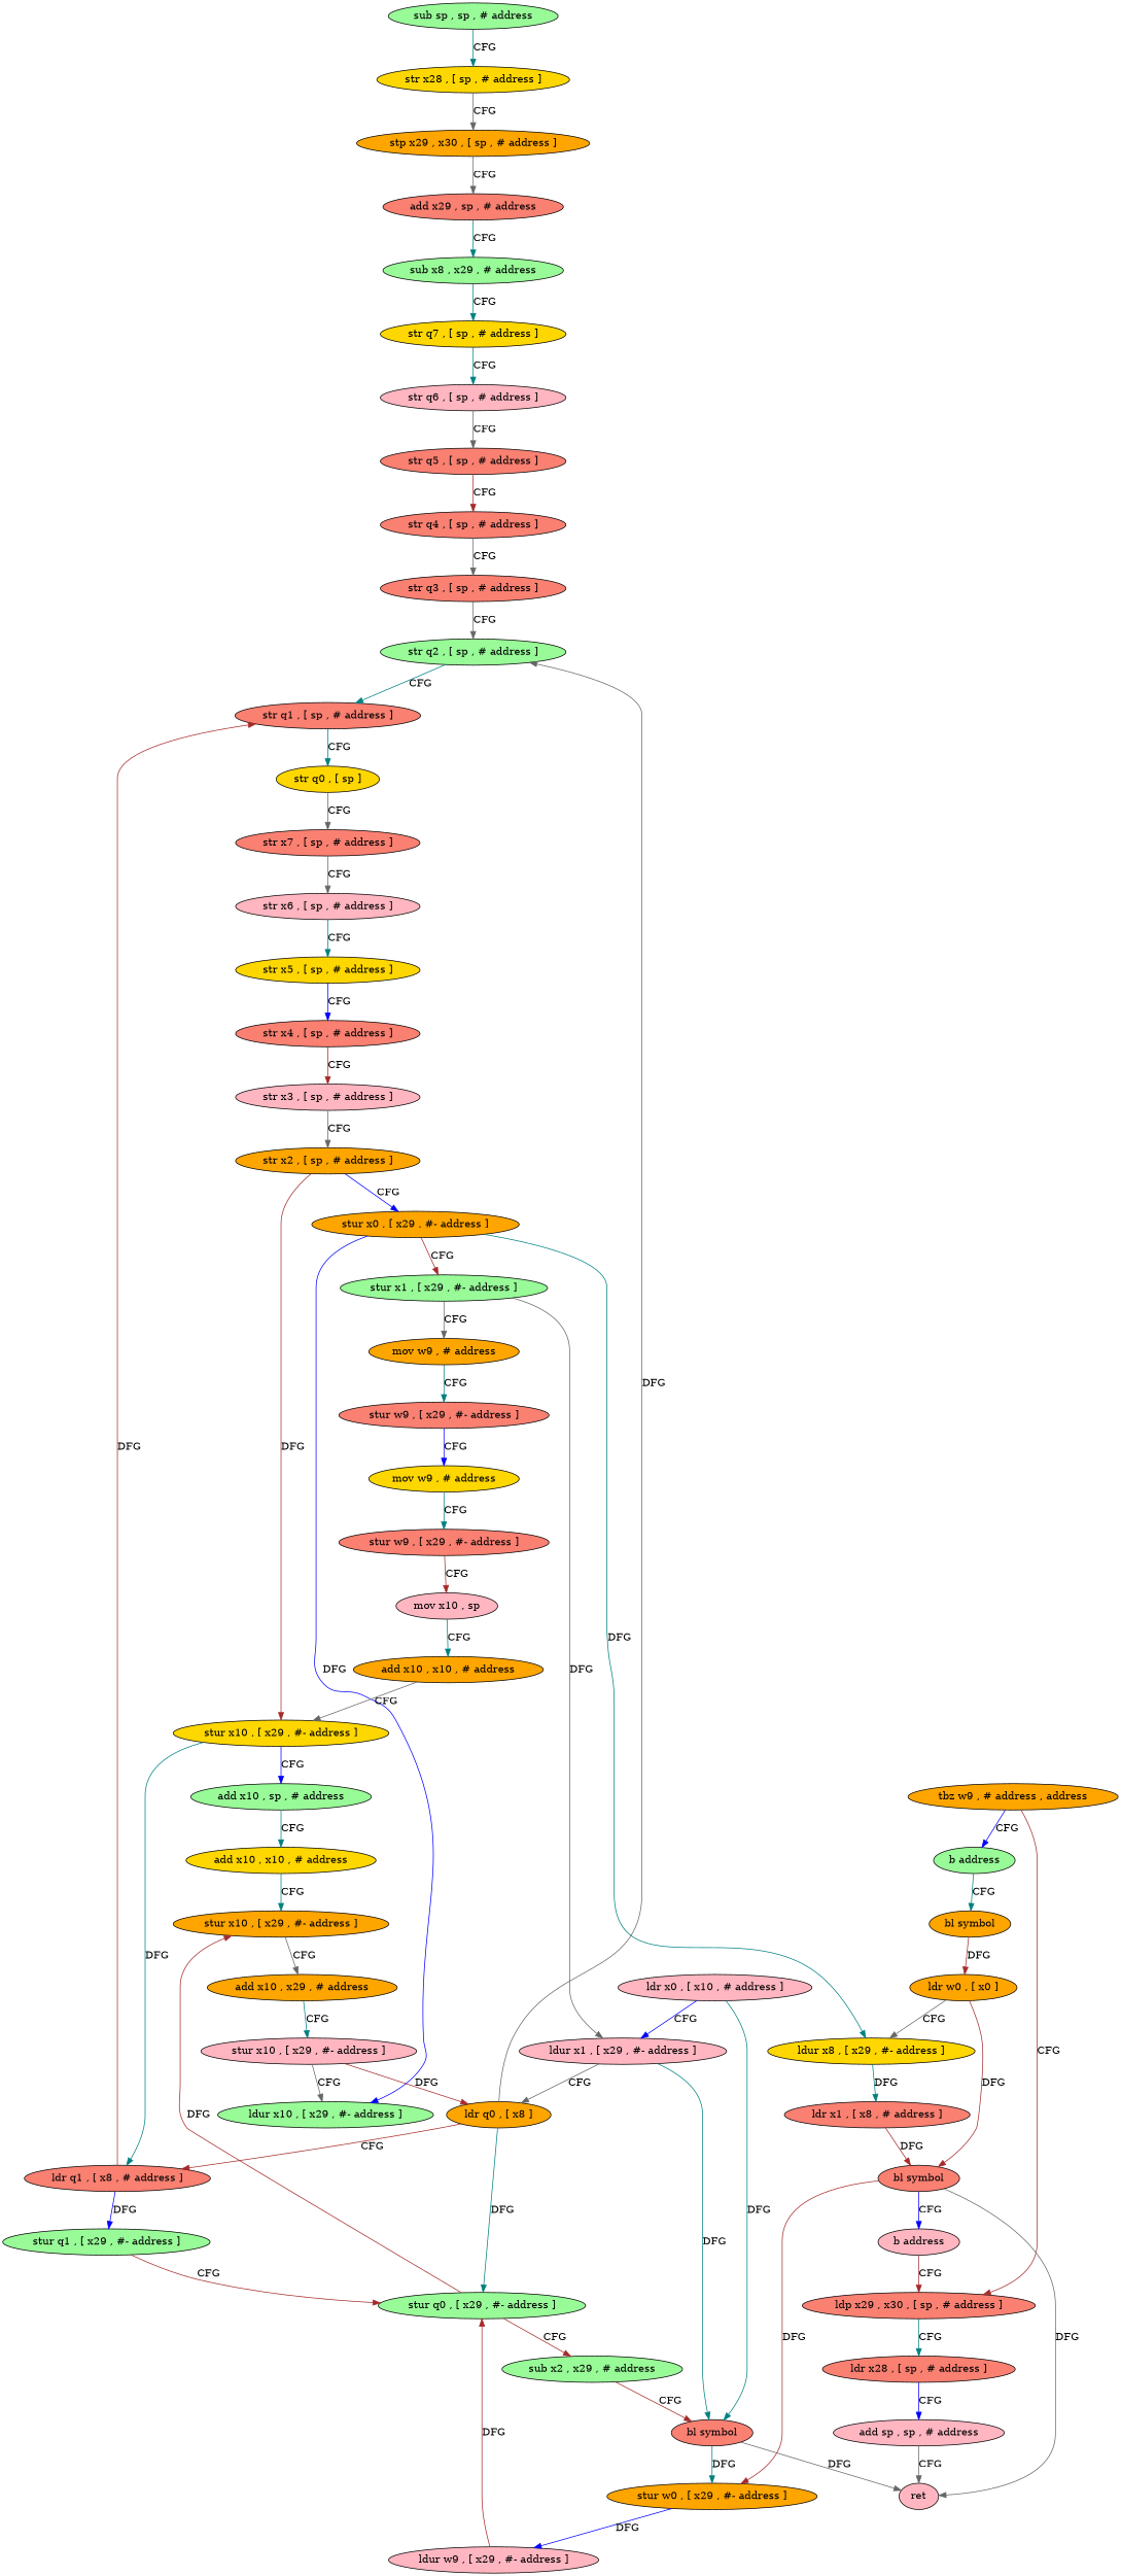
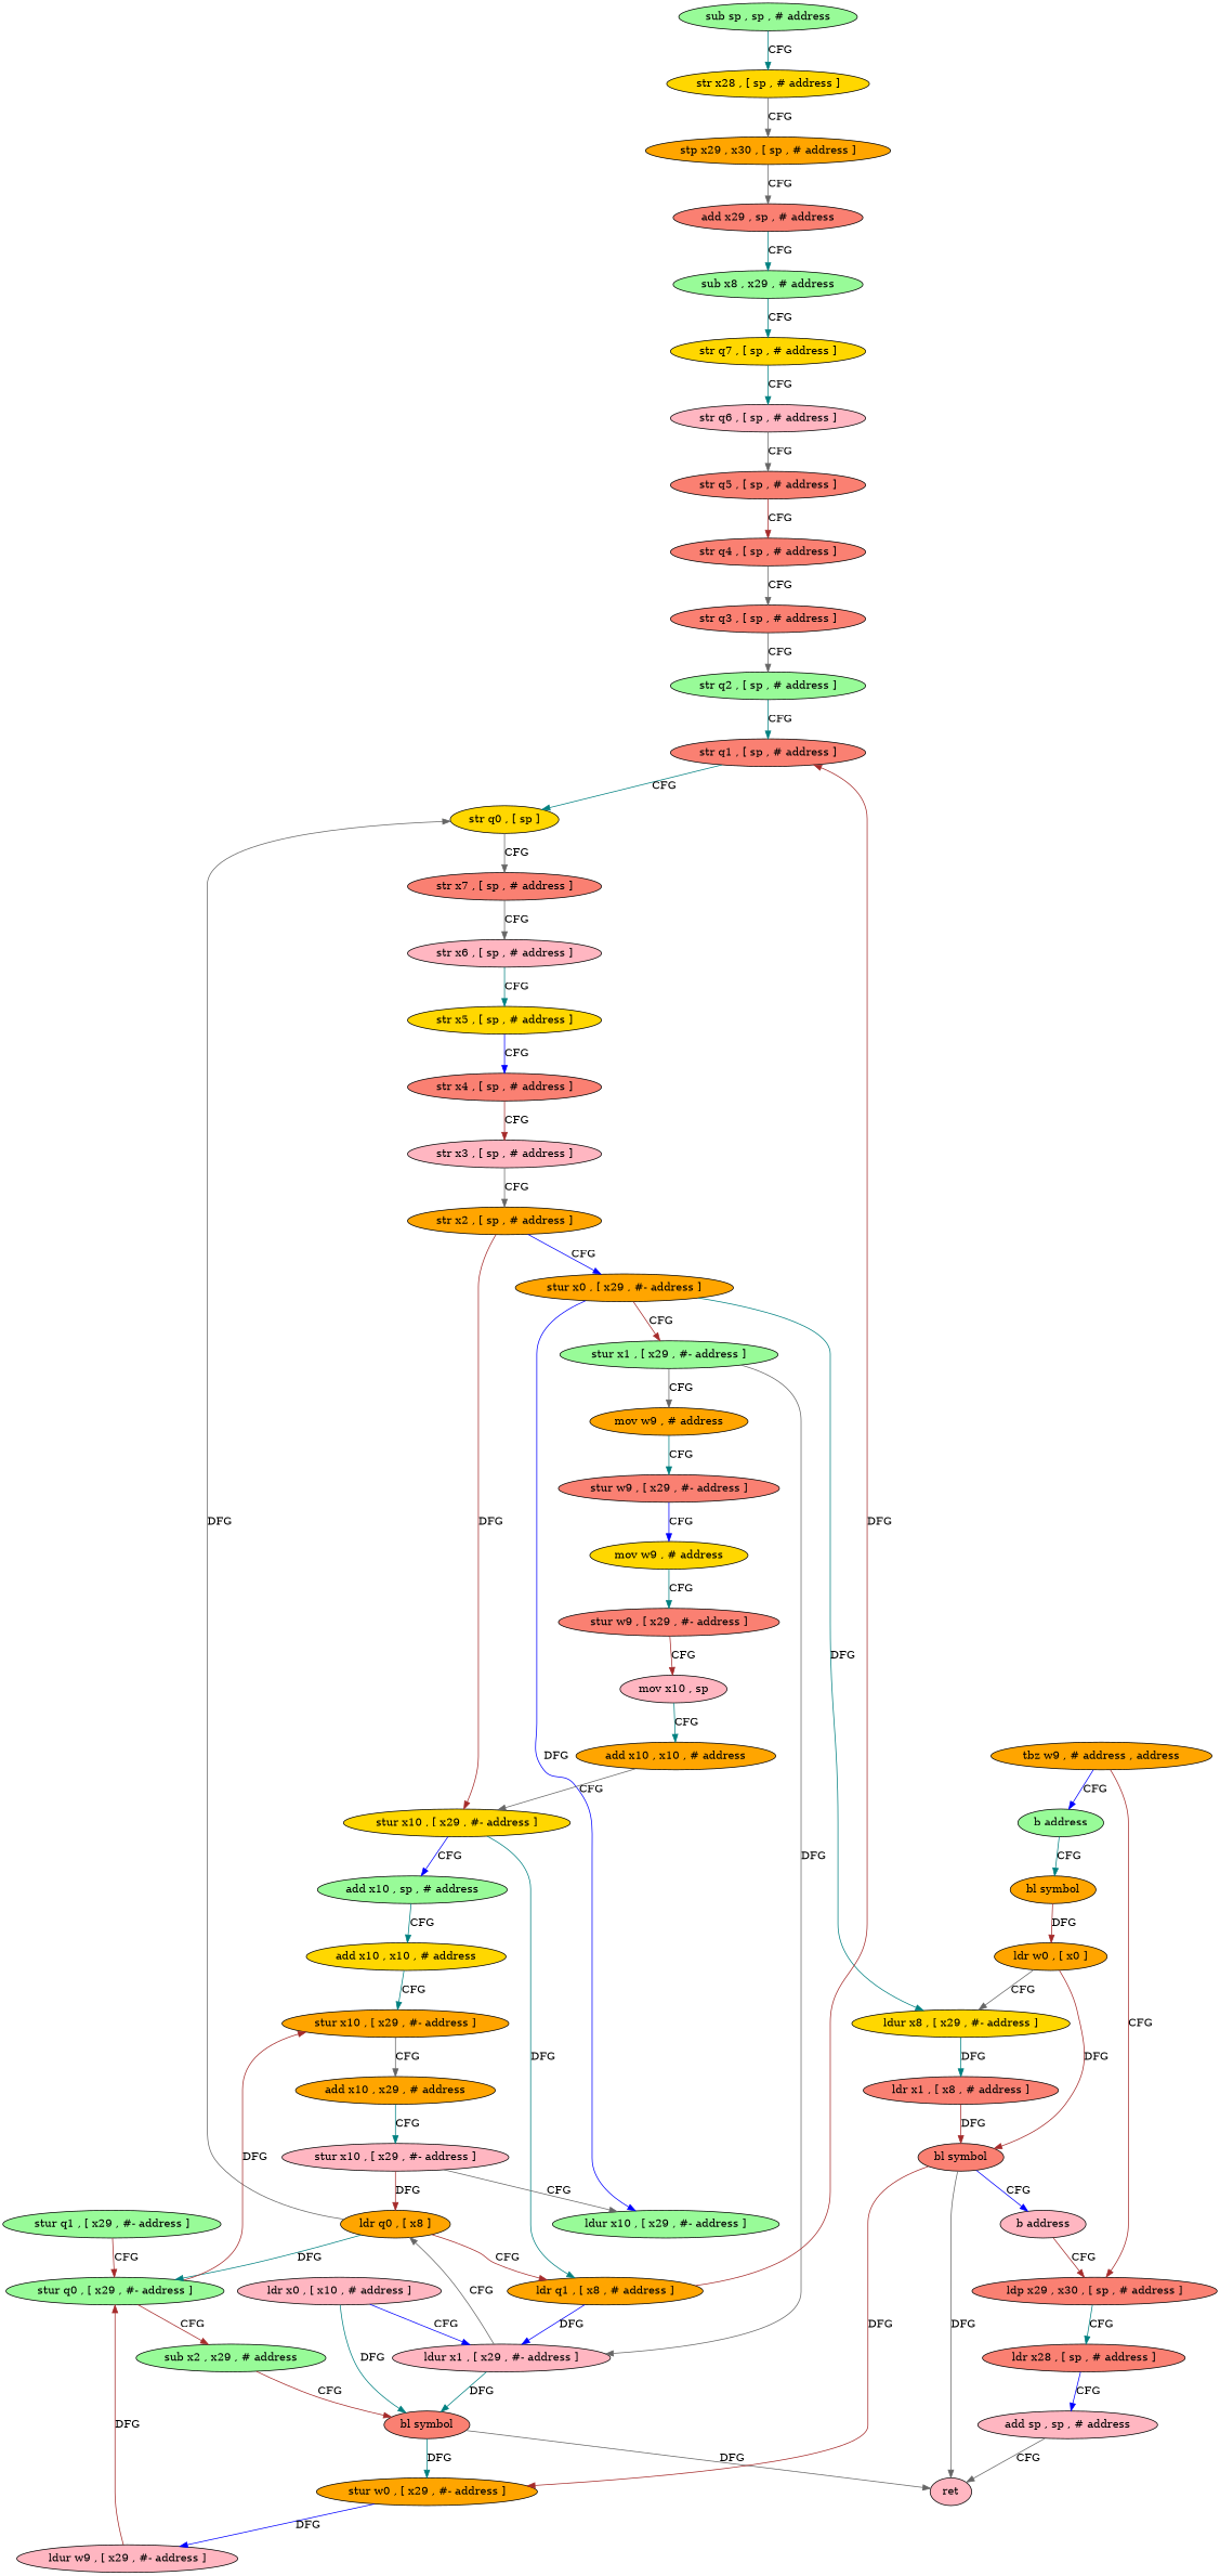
  digraph {
    node [fillcolor=salmon style=filled]
    edge [color=teal]
    n1 [fillcolor=palegreen label="sub sp , sp , # address"]
    n2 [fillcolor=gold label="str x28 , [ sp , # address ]"]
    n3 [fillcolor=orange label="stp x29 , x30 , [ sp , # address ]"]
    n4 [label="add x29 , sp , # address"]
    n5 [fillcolor=palegreen label="sub x8 , x29 , # address"]
    n6 [fillcolor=gold label="str q7 , [ sp , # address ]"]
    n7 [fillcolor=lightpink label="str q6 , [ sp , # address ]"]
    n8 [label="str q5 , [ sp , # address ]"]
    n9 [label="str q4 , [ sp , # address ]"]
    n10 [label="str q3 , [ sp , # address ]"]
    n11 [fillcolor=palegreen label="str q2 , [ sp , # address ]"]
    n12 [label="str q1 , [ sp , # address ]"]
    n13 [fillcolor=gold label="str q0 , [ sp ]"]
    n14 [label="str x7 , [ sp , # address ]"]
    n15 [fillcolor=lightpink label="str x6 , [ sp , # address ]"]
    n16 [fillcolor=gold label="str x5 , [ sp , # address ]"]
    n17 [label="str x4 , [ sp , # address ]"]
    n18 [fillcolor=lightpink label="str x3 , [ sp , # address ]"]
    n19 [fillcolor=orange label="str x2 , [ sp , # address ]"]
    n20 [fillcolor=orange label="stur x0 , [ x29 , #- address ]"]
    n21 [fillcolor=gold label="stur x10 , [ x29 , #- address ]"]
    n22 [fillcolor=palegreen label="stur x1 , [ x29 , #- address ]"]
    n23 [fillcolor=palegreen label="ldur x10 , [ x29 , #- address ]"]
    n24 [fillcolor=gold label="ldur x8 , [ x29 , #- address ]"]
    n25 [fillcolor=palegreen label="add x10 , sp , # address"]
-   n26 [label="ldr q1 , [ x8 , # address ]"]
+   n26 [fillcolor=orange label="ldr q1 , [ x8 , # address ]"]
    n27 [fillcolor=orange label="mov w9 , # address"]
    n28 [fillcolor=lightpink label="ldur x1 , [ x29 , #- address ]"]
    n29 [label="ldr x1 , [ x8 , # address ]"]
    n30 [label="stur w9 , [ x29 , #- address ]"]
    n31 [fillcolor=orange label="ldr q0 , [ x8 ]"]
    n32 [label="bl symbol"]
    n33 [fillcolor=gold label="mov w9 , # address"]
    n34 [label="stur w9 , [ x29 , #- address ]"]
    n35 [fillcolor=lightpink label="mov x10 , sp"]
    n36 [fillcolor=orange label="add x10 , x10 , # address"]
    n37 [fillcolor=gold label="add x10 , x10 , # address"]
    n38 [fillcolor=palegreen label="stur q1 , [ x29 , #- address ]"]
    n39 [fillcolor=orange label="stur x10 , [ x29 , #- address ]"]
    n40 [fillcolor=orange label="add x10 , x29 , # address"]
    n41 [fillcolor=lightpink label="stur x10 , [ x29 , #- address ]"]
    n42 [fillcolor=palegreen label="stur q0 , [ x29 , #- address ]"]
    n43 [fillcolor=lightpink label="ldr x0 , [ x10 , # address ]"]
    n44 [fillcolor=orange label="stur w0 , [ x29 , #- address ]"]
    n45 [fillcolor=lightpink label=ret]
    n46 [fillcolor=palegreen label="sub x2 , x29 , # address"]
    n47 [fillcolor=lightpink label="ldur w9 , [ x29 , #- address ]"]
    n48 [fillcolor=orange label="tbz w9 , # address , address"]
    n49 [label="ldp x29 , x30 , [ sp , # address ]"]
    n50 [fillcolor=palegreen label="b address"]
    n51 [label="ldr x28 , [ sp , # address ]"]
    n52 [fillcolor=orange label="bl symbol"]
    n53 [fillcolor=lightpink label="add sp , sp , # address"]
    n54 [fillcolor=orange label="ldr w0 , [ x0 ]"]
    n55 [label="bl symbol"]
    n56 [fillcolor=lightpink label="b address"]
    n1 -> n2 [label=CFG]
    n2 -> n3 [color=gray40 label=CFG]
    n3 -> n4 [color=gray40 label=CFG]
    n4 -> n5 [label=CFG]
    n5 -> n6 [label=CFG]
    n6 -> n7 [label=CFG]
    n7 -> n8 [color=gray40 label=CFG]
    n8 -> n9 [color=brown label=CFG]
    n9 -> n10 [color=gray40 label=CFG]
    n10 -> n11 [color=gray40 label=CFG]
    n11 -> n12 [label=CFG]
    n12 -> n13 [label=CFG]
    n13 -> n14 [color=gray40 label=CFG]
    n14 -> n15 [color=gray40 label=CFG]
    n15 -> n16 [label=CFG]
    n16 -> n17 [color=blue label=CFG]
    n17 -> n18 [color=brown label=CFG]
    n18 -> n19 [color=gray40 label=CFG]
    n19 -> n20 [color=blue label=CFG]
    n19 -> n21 [color=brown label=DFG]
    n20 -> n22 [color=brown label=CFG]
    n20 -> n23 [color=blue label=DFG]
    n20 -> n24 [label=DFG]
    n21 -> n25 [color=blue label=CFG]
    n21 -> n26 [label=DFG]
    n22 -> n27 [color=gray40 label=CFG]
    n22 -> n28 [color=gray40 label=DFG]
    n24 -> n29 [label=DFG]
    n25 -> n37 [label=CFG]
    n26 -> n12 [color=brown label=DFG]
-   n26 -> n38 [color=blue label=DFG]
+   n26 -> n28 [color=blue label=DFG]
    n27 -> n30 [label=CFG]
    n28 -> n31 [color=gray40 label=CFG]
    n28 -> n32 [label=DFG]
    n29 -> n55 [color=brown label=DFG]
    n30 -> n33 [color=blue label=CFG]
-   n31 -> n11 [color=gray40 label=DFG]
+   n31 -> n13 [color=gray40 label=DFG]
    n31 -> n26 [color=brown label=CFG]
    n31 -> n42 [label=DFG]
    n32 -> n44 [label=DFG]
    n32 -> n45 [color=gray40 label=DFG]
    n33 -> n34 [label=CFG]
    n34 -> n35 [color=brown label=CFG]
    n35 -> n36 [label=CFG]
    n36 -> n21 [color=gray40 label=CFG]
    n37 -> n39 [label=CFG]
    n38 -> n42 [color=brown label=CFG]
    n39 -> n40 [color=gray40 label=CFG]
    n40 -> n41 [label=CFG]
    n41 -> n23 [color=gray40 label=CFG]
    n41 -> n31 [color=brown label=DFG]
    n42 -> n39 [color=brown label=DFG]
    n42 -> n46 [color=brown label=CFG]
    n43 -> n28 [color=blue label=CFG]
    n43 -> n32 [label=DFG]
    n44 -> n47 [color=blue label=DFG]
    n46 -> n32 [color=brown label=CFG]
    n47 -> n42 [color=brown label=DFG]
    n48 -> n49 [color=brown label=CFG]
    n48 -> n50 [color=blue label=CFG]
    n49 -> n51 [label=CFG]
    n50 -> n52 [label=CFG]
    n51 -> n53 [color=blue label=CFG]
    n52 -> n54 [color=brown label=DFG]
    n53 -> n45 [color=gray40 label=CFG]
    n54 -> n24 [color=gray40 label=CFG]
    n54 -> n55 [color=brown label=DFG]
    n55 -> n44 [color=brown label=DFG]
    n55 -> n45 [color=gray40 label=DFG]
    n55 -> n56 [color=blue label=CFG]
    n56 -> n49 [color=brown label=CFG]
  }
